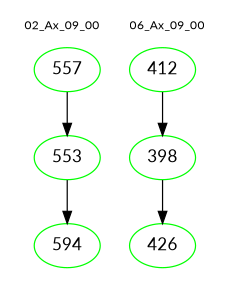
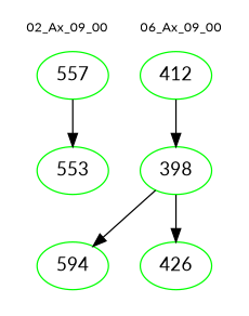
  digraph {
    fontname=Lato
    node [color=green fontname=Lato]
    edge [color=black fontname=Lato]
    n1 [label=557]
    n2 [label=553]
    n3 [label=594]
    n4 [label=412]
    n5 [label=398]
    n6 [label=426]
    subgraph cluster_1 {
      color=white
      fontsize=10
      label="02_Ax_09_00"
      n1
      n2
      n3
    }
    subgraph cluster_2 {
      color=white
      fontsize=10
      label="06_Ax_09_00"
      n4
      n5
      n6
    }
    n1 -> n2
-   n2 -> n3
+   n5 -> n3
    n4 -> n5
    n5 -> n6
  }
